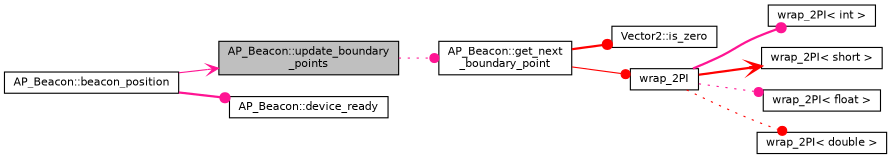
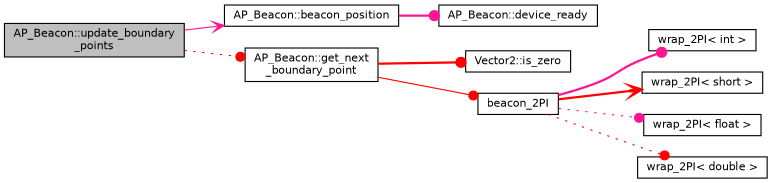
  digraph {
    fontname="DejaVu Sans"
    rankdir=LR
    node [color=black fillcolor=white fontname="DejaVu Sans" fontsize=10 shape=record style=filled]
    edge [arrowhead=dot color=deeppink fontname="DejaVu Sans" fontsize=10 labelfontname=Helvetica labelfontsize=10 style=bold]
    n1 [fillcolor=grey75 fontcolor=black height=0.2 label="AP_Beacon::update_boundary\l_points" width=0.4]
    n2 [height=0.2 label="AP_Beacon::beacon_position" width=0.4]
    n3 [height=0.2 label="AP_Beacon::get_next\l_boundary_point" width=0.4]
    n4 [height=0.2 label="AP_Beacon::device_ready" width=0.4]
    n5 [height=0.2 label="Vector2::is_zero" width=0.4]
-   n6 [height=0.2 label=wrap_2PI width=0.4]
+   n6 [height=0.2 label=beacon_2PI width=0.4]
    n7 [height=0.2 label="wrap_2PI\< int \>" width=0.4]
    n8 [height=0.2 label="wrap_2PI\< short \>" width=0.4]
    n9 [height=0.2 label="wrap_2PI\< float \>" width=0.4]
    n10 [height=0.2 label="wrap_2PI\< double \>" width=0.4]
-   n2 -> n1 [arrowhead=vee style=solid]
-   n1 -> n3 [style=dotted]
+   n1 -> n2 [arrowhead=vee style=solid]
+   n1 -> n3 [color=red style=dotted]
    n2 -> n4
    n3 -> n5 [color=red]
    n3 -> n6 [color=red style=solid]
    n6 -> n7
    n6 -> n8 [arrowhead=vee color=red]
    n6 -> n9 [style=dotted]
    n6 -> n10 [color=red style=dotted]
  }
